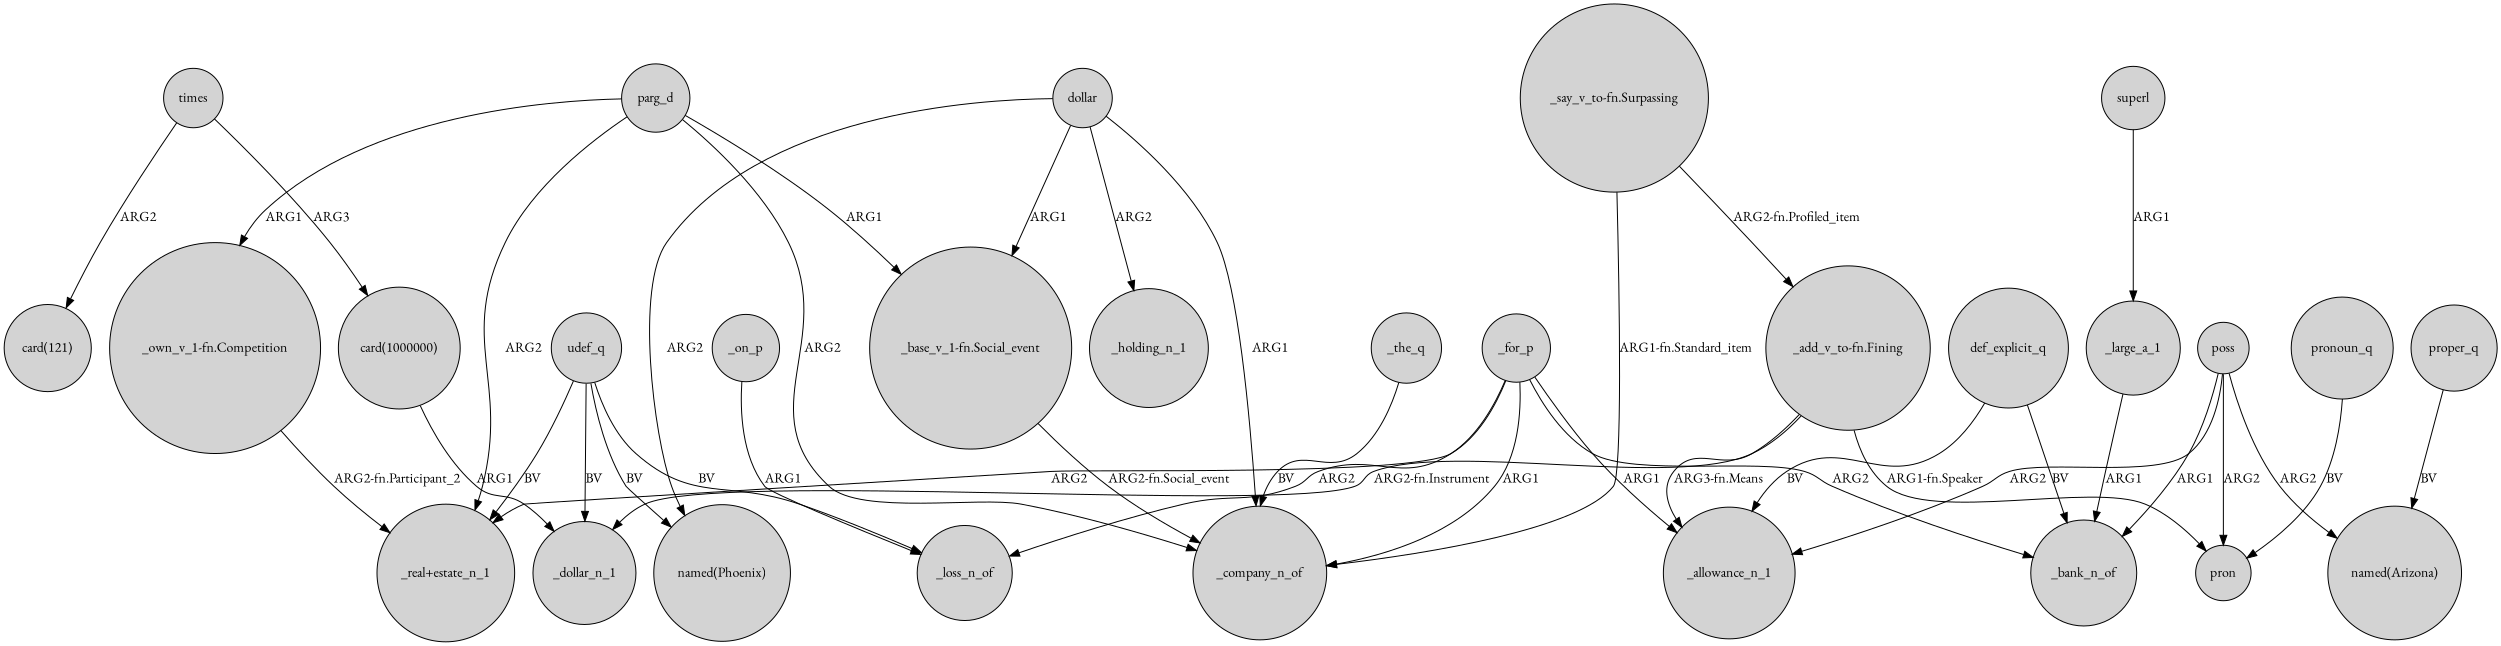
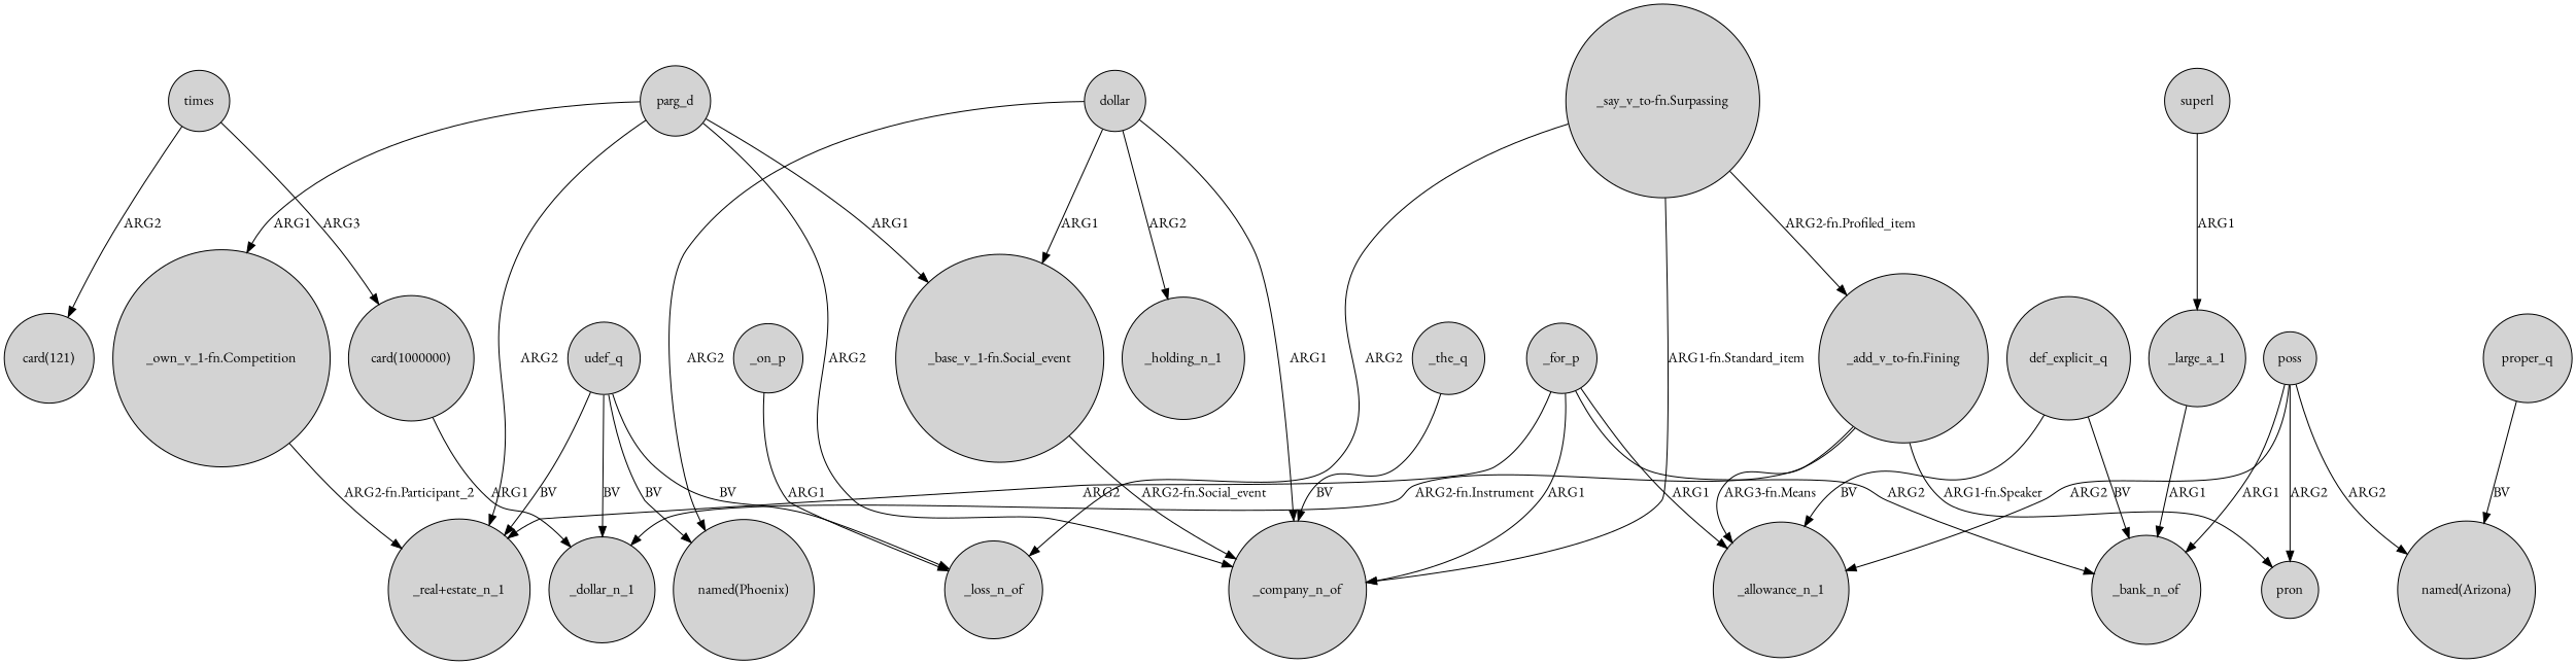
  digraph {
    fontname="EB Garamond"
    node [fontname="EB Garamond" shape=circle style=filled]
    edge [fontname="EB Garamond"]
    times
    "card(121)"
    "card(1000000)"
    _dollar_n_1
    proper_q
    "named(Arizona)"
    _large_a_1
    _bank_n_of
    def_explicit_q
    _allowance_n_1
    parg_d
    "_own_v_1-fn.Competition"
    _company_n_of
    "_real+estate_n_1"
    "_base_v_1-fn.Social_event"
    _on_p
    _loss_n_of
    udef_q
    "named(Phoenix)"
    "_say_v_to-fn.Surpassing"
    "_add_v_to-fn.Fining"
    pron
    _for_p
    n24 [label=dollar]
    _holding_n_1
-   pronoun_q
    poss
    _the_q
    superl
    times -> "card(121)" [label=ARG2]
    times -> "card(1000000)" [label=ARG3]
    "card(1000000)" -> _dollar_n_1 [label=ARG1]
    proper_q -> "named(Arizona)" [label=BV]
    _large_a_1 -> _bank_n_of [label=ARG1]
    def_explicit_q -> _bank_n_of [label=BV]
    def_explicit_q -> _allowance_n_1 [label=BV]
    parg_d -> "_own_v_1-fn.Competition" [label=ARG1]
    parg_d -> _company_n_of [label=ARG2]
    parg_d -> "_real+estate_n_1" [label=ARG2]
    parg_d -> "_base_v_1-fn.Social_event" [label=ARG1]
    "_own_v_1-fn.Competition" -> "_real+estate_n_1" [label="ARG2-fn.Participant_2"]
    "_base_v_1-fn.Social_event" -> _company_n_of [label="ARG2-fn.Social_event"]
    _on_p -> _loss_n_of [label=ARG1]
    udef_q -> _dollar_n_1 [label=BV]
    udef_q -> "_real+estate_n_1" [label=BV]
    udef_q -> _loss_n_of [label=BV]
    udef_q -> "named(Phoenix)" [label=BV]
    "_say_v_to-fn.Surpassing" -> _company_n_of [label="ARG1-fn.Standard_item"]
    "_say_v_to-fn.Surpassing" -> "_add_v_to-fn.Fining" [label="ARG2-fn.Profiled_item"]
    "_add_v_to-fn.Fining" -> _dollar_n_1 [label="ARG2-fn.Instrument"]
    "_add_v_to-fn.Fining" -> _allowance_n_1 [label="ARG3-fn.Means"]
    "_add_v_to-fn.Fining" -> pron [label="ARG1-fn.Speaker"]
    _for_p -> _bank_n_of [label=ARG2]
    _for_p -> _allowance_n_1 [label=ARG1]
    _for_p -> _company_n_of [label=ARG1]
    _for_p -> "_real+estate_n_1" [label=ARG2]
-   _for_p -> _loss_n_of [label=ARG2]
+   "_say_v_to-fn.Surpassing" -> _loss_n_of [label=ARG2]
    n24 -> _company_n_of [label=ARG1]
    n24 -> "_base_v_1-fn.Social_event" [label=ARG1]
    n24 -> "named(Phoenix)" [label=ARG2]
    n24 -> _holding_n_1 [label=ARG2]
-   pronoun_q -> pron [label=BV]
    poss -> "named(Arizona)" [label=ARG2]
    poss -> _bank_n_of [label=ARG1]
    poss -> _allowance_n_1 [label=ARG2]
    poss -> pron [label=ARG2]
    _the_q -> _company_n_of [label=BV]
    superl -> _large_a_1 [label=ARG1]
  }
